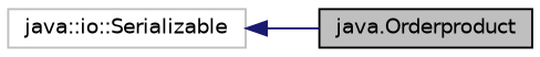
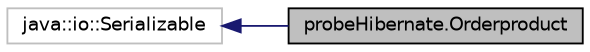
  digraph {
    rankdir=LR
    node [fontname=Helvetica fontsize=10 shape=record style=filled]
-   n1 [color=black fillcolor=grey75 fontcolor=black height=0.2 label="java.Orderproduct" width=0.4]
+   n1 [color=black fillcolor=grey75 fontcolor=black height=0.2 label="probeHibernate.Orderproduct" width=0.4]
    n2 [color=grey75 fillcolor=white height=0.2 label="java::io::Serializable" width=0.4]
    n2 -> n1 [color=midnightblue dir=back fontname=Helvetica fontsize=10 labelfontname=Helvetica labelfontsize=10 style=solid]
  }
